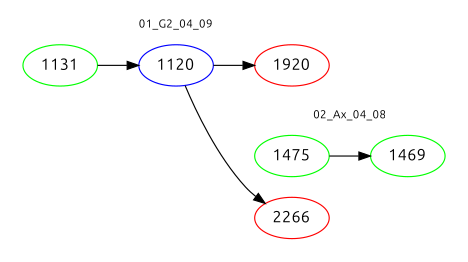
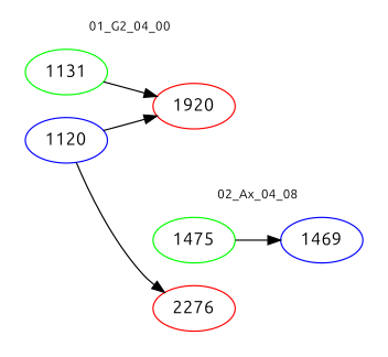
  digraph {
    fontname=Ubuntu
    rankdir=LR
    node [color=green fontname=Ubuntu]
    edge [color=black fontname=Ubuntu]
    n1 [label=1475]
-   n2 [label=1469]
-   n3 [color=red label=2266]
+   n2 [color=blue label=1469]
+   n3 [color=red label=2276]
    n4 [label=1131]
    n5 [color=blue label=1120]
    n6 [color=red label=1920]
    subgraph cluster_1 {
      color=white
      fontsize=10
      label="02_Ax_04_08"
      n1
      n2
      n3
    }
    subgraph cluster_2 {
      color=white
      fontsize=10
-     label="01_G2_04_09"
+     label="01_G2_04_00"
      n4
      n5
      n6
    }
    n1 -> n2
-   n4 -> n5
+   n4 -> n6
    n5 -> n3
    n5 -> n6
  }
